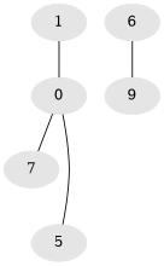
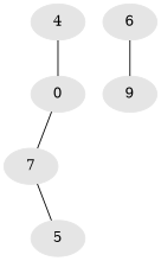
  graph {
    node [color=gray90 style=filled]
-   1 [super="+3+5"]
+   1 [super="+3+5" label=4]
    n2 [label=0]
    7 [super="+11+13"]
    n4 [label=5 super="+10+14"]
    6 [super="+5+16+18"]
    9 [super="+15+17"]
    1 -- n2
    n2 -- 7
-   n2 -- n4
+   7 -- n4
    6 -- 9
  }
